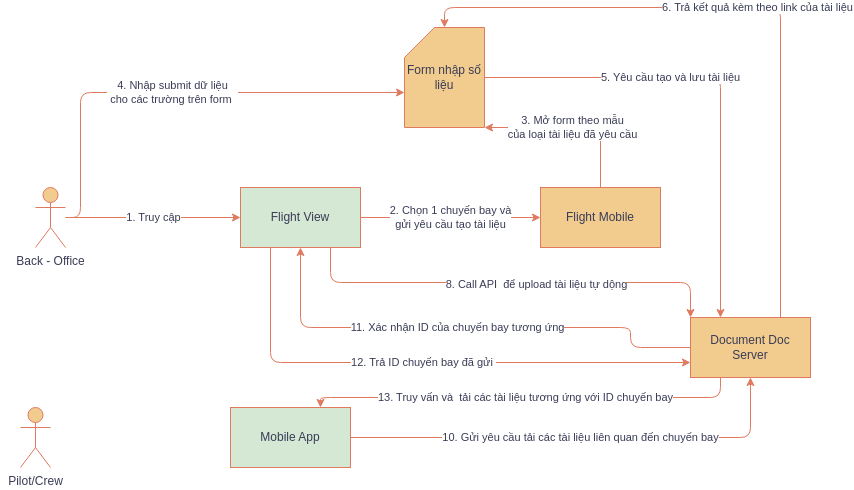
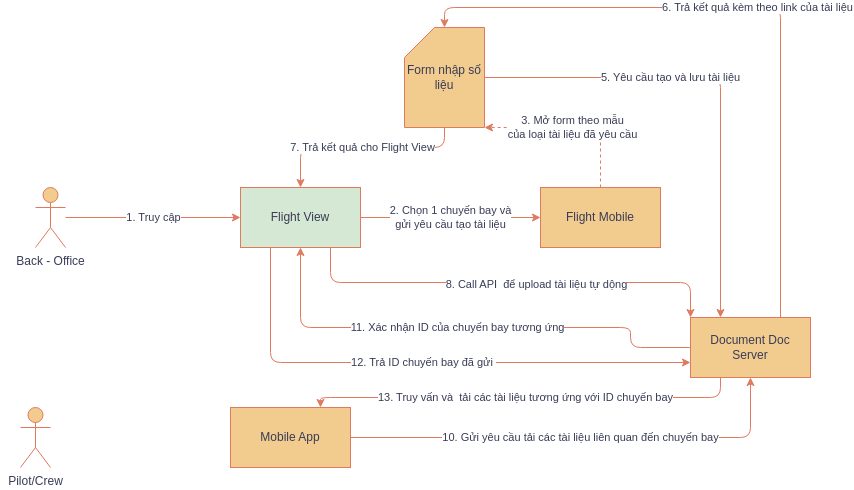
  <mxCell id="0" />
  <mxCell id="1" parent="0" />
  <mxCell id="2" value="2. Chọn 1 chuyến bay và&lt;br&gt;gửi yêu cầu tạo tài liệu" style="edgeStyle=orthogonalEdgeStyle;curved=0;rounded=1;sketch=0;orthogonalLoop=1;jettySize=auto;html=1;entryX=0;entryY=0.5;entryDx=0;entryDy=0;strokeColor=#E07A5F;fillColor=#F2CC8F;fontColor=#393C56;" parent="1" source="6" target="8" edge="1"><mxGeometry relative="1" as="geometry" /></mxCell>
  <mxCell id="3" value="12. Trả ID chuyến bay đã gửi&amp;nbsp;" style="edgeStyle=orthogonalEdgeStyle;curved=0;rounded=1;sketch=0;orthogonalLoop=1;jettySize=auto;html=1;entryX=0;entryY=0.75;entryDx=0;entryDy=0;strokeColor=#E07A5F;fillColor=#F2CC8F;fontColor=#393C56;exitX=0.25;exitY=1;exitDx=0;exitDy=0;" parent="1" source="6" target="18" edge="1"><mxGeometry relative="1" as="geometry" /></mxCell>
  <mxCell id="4" style="edgeStyle=orthogonalEdgeStyle;curved=0;rounded=1;sketch=0;orthogonalLoop=1;jettySize=auto;html=1;exitX=0.75;exitY=1;exitDx=0;exitDy=0;entryX=0;entryY=0;entryDx=0;entryDy=0;strokeColor=#E07A5F;fillColor=#F2CC8F;fontColor=#393C56;" parent="1" source="6" target="18" edge="1"><mxGeometry relative="1" as="geometry" /></mxCell>
  <mxCell id="5" value="8. Call API&amp;nbsp; để upload tài liệu tự dộng" style="edgeLabel;html=1;align=center;verticalAlign=middle;resizable=0;points=[];fontColor=#393C56;" parent="4" vertex="1" connectable="0"><mxGeometry x="0.116" y="-1" relative="1" as="geometry"><mxPoint as="offset" /></mxGeometry></mxCell>
  <mxCell id="6" value="Flight View" style="rounded=0;whiteSpace=wrap;html=1;sketch=0;strokeColor=#E07A5F;fillColor=#d5e8d4;fontColor=#393C56;" parent="1" vertex="1"><mxGeometry x="240" y="180" width="120" height="60" as="geometry" /></mxCell>
- <mxCell id="7" value="3. Mở form theo mẫu &lt;br&gt;của loại tài liệu đã yêu cầu" style="edgeStyle=orthogonalEdgeStyle;curved=0;rounded=1;sketch=0;orthogonalLoop=1;jettySize=auto;html=1;entryX=1;entryY=1;entryDx=0;entryDy=0;entryPerimeter=0;strokeColor=#E07A5F;fillColor=#F2CC8F;fontColor=#393C56;exitX=0.5;exitY=0;exitDx=0;exitDy=0;" parent="1" source="8" target="14" edge="1"><mxGeometry relative="1" as="geometry"><Array as="points"><mxPoint x="600" y="120" /></Array></mxGeometry></mxCell>
+ <mxCell id="7" value="3. Mở form theo mẫu &lt;br&gt;của loại tài liệu đã yêu cầu" style="edgeStyle=orthogonalEdgeStyle;curved=0;rounded=1;sketch=0;orthogonalLoop=1;jettySize=auto;html=1;entryX=1;entryY=1;entryDx=0;entryDy=0;entryPerimeter=0;strokeColor=#E07A5F;fillColor=#F2CC8F;fontColor=#393C56;exitX=0.5;exitY=0;exitDx=0;exitDy=0;dashed=1;" parent="1" source="8" target="14" edge="1"><mxGeometry relative="1" as="geometry"><Array as="points"><mxPoint x="600" y="120" /></Array></mxGeometry></mxCell>
  <mxCell id="8" value="Flight Mobile" style="rounded=0;whiteSpace=wrap;html=1;sketch=0;strokeColor=#E07A5F;fillColor=#F2CC8F;fontColor=#393C56;" parent="1" vertex="1"><mxGeometry x="540" y="180" width="120" height="60" as="geometry" /></mxCell>
  <mxCell id="9" value="1. Truy cập" style="edgeStyle=orthogonalEdgeStyle;curved=0;rounded=1;sketch=0;orthogonalLoop=1;jettySize=auto;html=1;strokeColor=#E07A5F;fillColor=#F2CC8F;fontColor=#393C56;" parent="1" source="11" target="6" edge="1"><mxGeometry relative="1" as="geometry" /></mxCell>
- <mxCell id="10" value="4. Nhập submit dữ liệu&lt;br&gt;&amp;nbsp;cho các trường trên form&amp;nbsp;&amp;nbsp;" style="edgeStyle=orthogonalEdgeStyle;curved=0;rounded=1;sketch=0;orthogonalLoop=1;jettySize=auto;html=1;strokeColor=#E07A5F;fillColor=#F2CC8F;fontColor=#393C56;entryX=0;entryY=0;entryDx=0;entryDy=65;entryPerimeter=0;" parent="1" source="11" target="14" edge="1"><mxGeometry relative="1" as="geometry"><mxPoint x="410" y="290" as="targetPoint" /><Array as="points"><mxPoint x="80" y="210" /><mxPoint x="80" y="85" /></Array></mxGeometry></mxCell>
  <mxCell id="11" value="Back - Office" style="shape=umlActor;verticalLabelPosition=bottom;verticalAlign=top;html=1;outlineConnect=0;rounded=0;sketch=0;strokeColor=#E07A5F;fillColor=#F2CC8F;fontColor=#393C56;" parent="1" vertex="1"><mxGeometry x="35" y="180" width="30" height="60" as="geometry" /></mxCell>
  <mxCell id="12" value="5. Yêu cầu tạo và lưu tài liệu" style="edgeStyle=orthogonalEdgeStyle;curved=0;rounded=1;sketch=0;orthogonalLoop=1;jettySize=auto;html=1;exitX=1;exitY=0.5;exitDx=0;exitDy=0;exitPerimeter=0;entryX=0.25;entryY=0;entryDx=0;entryDy=0;strokeColor=#E07A5F;fillColor=#F2CC8F;fontColor=#393C56;" parent="1" source="14" target="18" edge="1"><mxGeometry x="-0.218" relative="1" as="geometry"><Array as="points"><mxPoint x="720" y="70" /></Array><mxPoint as="offset" /></mxGeometry></mxCell>
+ <mxCell id="13" value="7. Trả kết quả cho Flight View" style="edgeStyle=orthogonalEdgeStyle;curved=0;rounded=1;sketch=0;orthogonalLoop=1;jettySize=auto;html=1;exitX=0.5;exitY=1;exitDx=0;exitDy=0;exitPerimeter=0;entryX=0.5;entryY=0;entryDx=0;entryDy=0;strokeColor=#E07A5F;fillColor=#F2CC8F;fontColor=#393C56;" parent="1" source="14" target="6" edge="1"><mxGeometry relative="1" as="geometry"><Array as="points"><mxPoint x="444" y="140" /><mxPoint x="300" y="140" /></Array></mxGeometry></mxCell>
  <mxCell id="14" value="Form nhập số liệu" style="shape=card;whiteSpace=wrap;html=1;rounded=0;sketch=0;strokeColor=#E07A5F;fillColor=#F2CC8F;fontColor=#393C56;" parent="1" vertex="1"><mxGeometry x="404" y="20" width="80" height="100" as="geometry" /></mxCell>
  <mxCell id="15" value="6. Trả kết quả kèm theo link của tài liệu" style="edgeStyle=orthogonalEdgeStyle;curved=0;rounded=1;sketch=0;orthogonalLoop=1;jettySize=auto;html=1;entryX=0.5;entryY=0;entryDx=0;entryDy=0;entryPerimeter=0;strokeColor=#E07A5F;fillColor=#F2CC8F;fontColor=#393C56;exitX=0.75;exitY=0;exitDx=0;exitDy=0;" parent="1" source="18" target="14" edge="1"><mxGeometry relative="1" as="geometry" /></mxCell>
  <mxCell id="16" value="11. Xác nhận ID của chuyến bay tương ứng" style="edgeStyle=orthogonalEdgeStyle;curved=0;rounded=1;sketch=0;orthogonalLoop=1;jettySize=auto;html=1;entryX=0.5;entryY=1;entryDx=0;entryDy=0;strokeColor=#E07A5F;fillColor=#F2CC8F;fontColor=#393C56;exitX=0;exitY=0.5;exitDx=0;exitDy=0;" parent="1" source="18" target="6" edge="1"><mxGeometry x="0.034" relative="1" as="geometry"><mxPoint x="690" y="290" as="sourcePoint" /><Array as="points"><mxPoint x="630" y="340" /><mxPoint x="630" y="320" /><mxPoint x="300" y="320" /></Array><mxPoint as="offset" /></mxGeometry></mxCell>
  <mxCell id="17" value="13. Truy vấn và&amp;nbsp; tải các tài liệu tương ứng với ID chuyến bay" style="edgeStyle=orthogonalEdgeStyle;curved=0;rounded=1;sketch=0;orthogonalLoop=1;jettySize=auto;html=1;exitX=0.25;exitY=1;exitDx=0;exitDy=0;entryX=0.75;entryY=0;entryDx=0;entryDy=0;strokeColor=#E07A5F;fillColor=#F2CC8F;fontColor=#393C56;" parent="1" source="18" target="20" edge="1"><mxGeometry relative="1" as="geometry"><Array as="points"><mxPoint x="720" y="390" /><mxPoint x="320" y="390" /></Array></mxGeometry></mxCell>
  <mxCell id="18" value="Document Doc Server" style="rounded=0;whiteSpace=wrap;html=1;sketch=0;strokeColor=#E07A5F;fillColor=#F2CC8F;fontColor=#393C56;" parent="1" vertex="1"><mxGeometry x="690" y="310" width="120" height="60" as="geometry" /></mxCell>
  <mxCell id="19" value="10. Gửi yêu cầu tải các tài liệu liên quan đến chuyến bay" style="edgeStyle=orthogonalEdgeStyle;curved=0;rounded=1;sketch=0;orthogonalLoop=1;jettySize=auto;html=1;strokeColor=#E07A5F;fillColor=#F2CC8F;fontColor=#393C56;" parent="1" source="20" target="18" edge="1"><mxGeometry relative="1" as="geometry" /></mxCell>
- <mxCell id="20" value="Mobile App" style="rounded=0;whiteSpace=wrap;html=1;sketch=0;strokeColor=#E07A5F;fillColor=#d5e8d4;fontColor=#393C56;" parent="1" vertex="1"><mxGeometry x="230" y="400" width="120" height="60" as="geometry" /></mxCell>
+ <mxCell id="20" value="Mobile App" style="rounded=0;whiteSpace=wrap;html=1;sketch=0;strokeColor=#E07A5F;fillColor=#F2CC8F;fontColor=#393C56;" parent="1" vertex="1"><mxGeometry x="230" y="400" width="120" height="60" as="geometry" /></mxCell>
  <mxCell id="21" value="Pilot/Crew" style="shape=umlActor;verticalLabelPosition=bottom;verticalAlign=top;html=1;outlineConnect=0;rounded=0;sketch=0;strokeColor=#E07A5F;fillColor=#F2CC8F;fontColor=#393C56;" parent="1" vertex="1"><mxGeometry x="20" y="400" width="30" height="60" as="geometry" /></mxCell>
